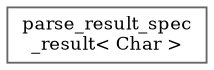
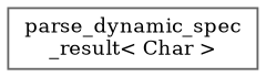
  digraph {
    rankdir=LR
    fontname="DejaVu Serif"
-   n1 [color=grey40 fillcolor=white fontname="DejaVu Serif" fontsize=10 height=0.2 label="parse_result_spec\l_result\< Char \>" shape=box style=filled width=0.4]
+   n1 [color=grey40 fillcolor=white fontname="DejaVu Serif" fontsize=10 height=0.2 label="parse_dynamic_spec\l_result\< Char \>" shape=box style=filled width=0.4]
  }
